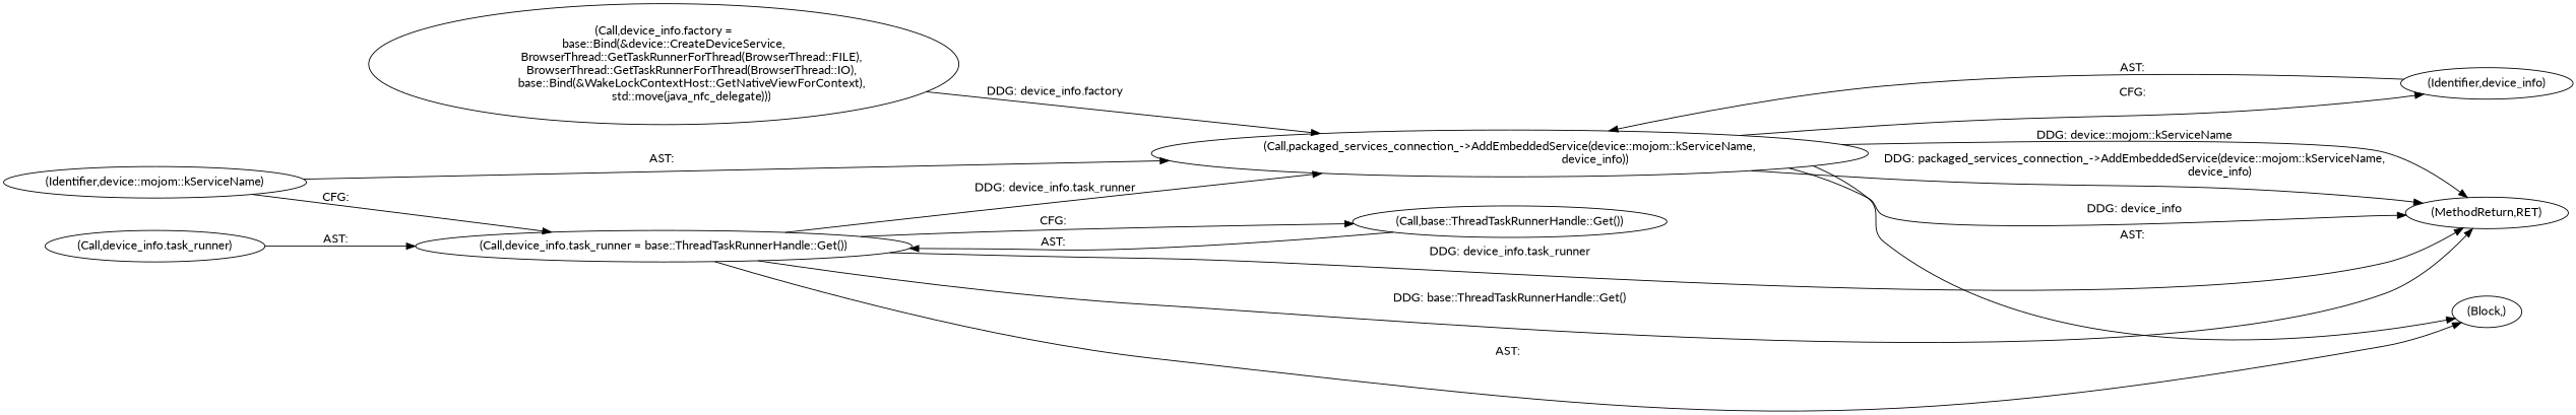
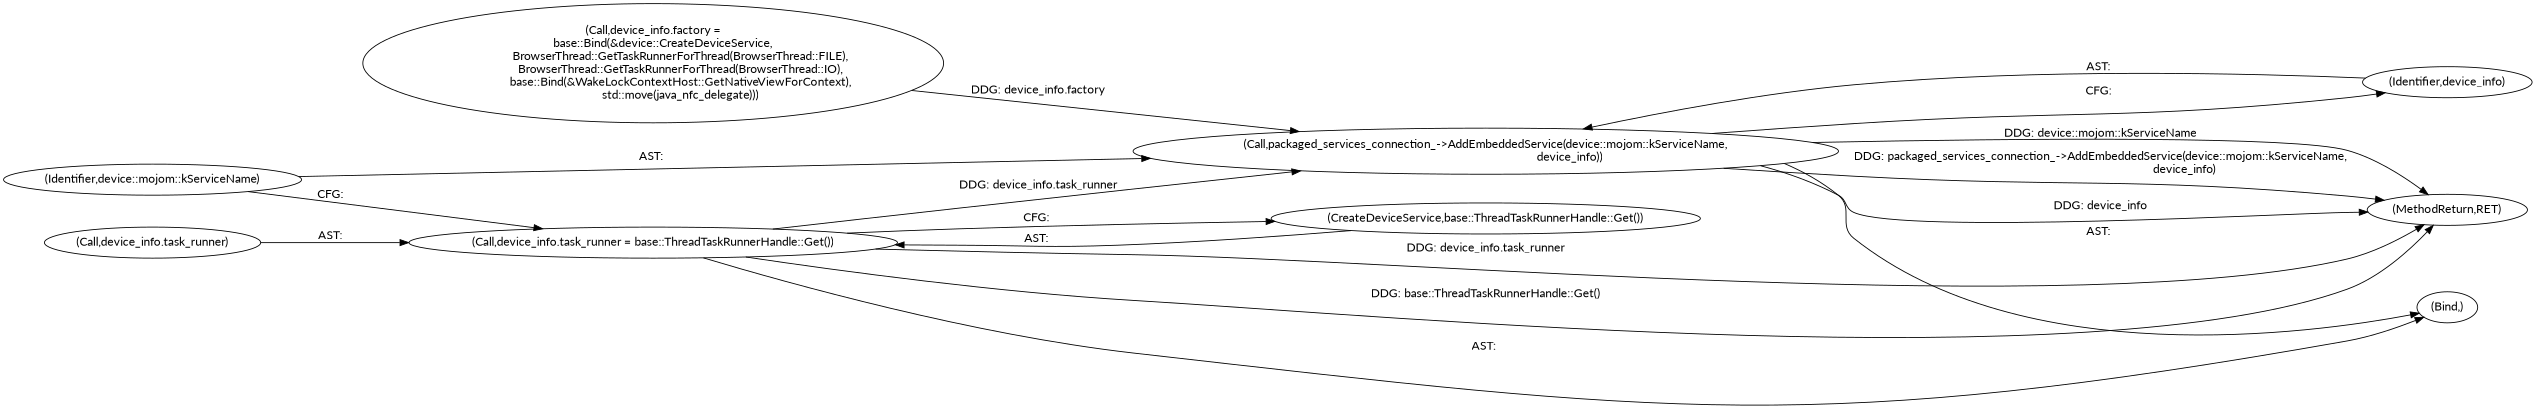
  digraph {
    fontname=Lato
    rankdir=LR
    node [fontname=Lato]
    edge [fontname=Lato]
    n1 [label="(Call,device_info.task_runner = base::ThreadTaskRunnerHandle::Get())"]
    n2 [label="(Call,packaged_services_connection_->AddEmbeddedService(device::mojom::kServiceName,\n                                                    device_info))"]
    n3 [label="(MethodReturn,RET)"]
-   n4 [label="(Block,)"]
-   n5 [label="(Call,base::ThreadTaskRunnerHandle::Get())"]
+   n4 [label="(Bind,)"]
+   n5 [label="(CreateDeviceService,base::ThreadTaskRunnerHandle::Get())"]
    n6 [label="(Identifier,device_info)"]
    n7 [label="(Identifier,device::mojom::kServiceName)"]
    n8 [label="(Call,device_info.task_runner)"]
    n9 [label="(Call,device_info.factory =\n      base::Bind(&device::CreateDeviceService,\n                 BrowserThread::GetTaskRunnerForThread(BrowserThread::FILE),\n                 BrowserThread::GetTaskRunnerForThread(BrowserThread::IO),\n                 base::Bind(&WakeLockContextHost::GetNativeViewForContext),\n                 std::move(java_nfc_delegate)))"]
    n1 -> n2 [label="DDG: device_info.task_runner"]
    n1 -> n3 [label="DDG: device_info.task_runner"]
    n1 -> n3 [label="DDG: base::ThreadTaskRunnerHandle::Get()"]
    n1 -> n4 [label="AST: "]
    n1 -> n5 [label="CFG: "]
    n2 -> n3 [label="DDG: packaged_services_connection_->AddEmbeddedService(device::mojom::kServiceName,\n                                                    device_info)"]
    n2 -> n3 [label="DDG: device_info"]
    n2 -> n3 [label="DDG: device::mojom::kServiceName"]
    n2 -> n4 [label="AST: "]
    n2 -> n6 [label="CFG: "]
    n5 -> n1 [label="AST: "]
    n6 -> n2 [label="AST: "]
    n7 -> n1 [label="CFG: "]
    n7 -> n2 [label="AST: "]
    n8 -> n1 [label="AST: "]
    n9 -> n2 [label="DDG: device_info.factory"]
  }
